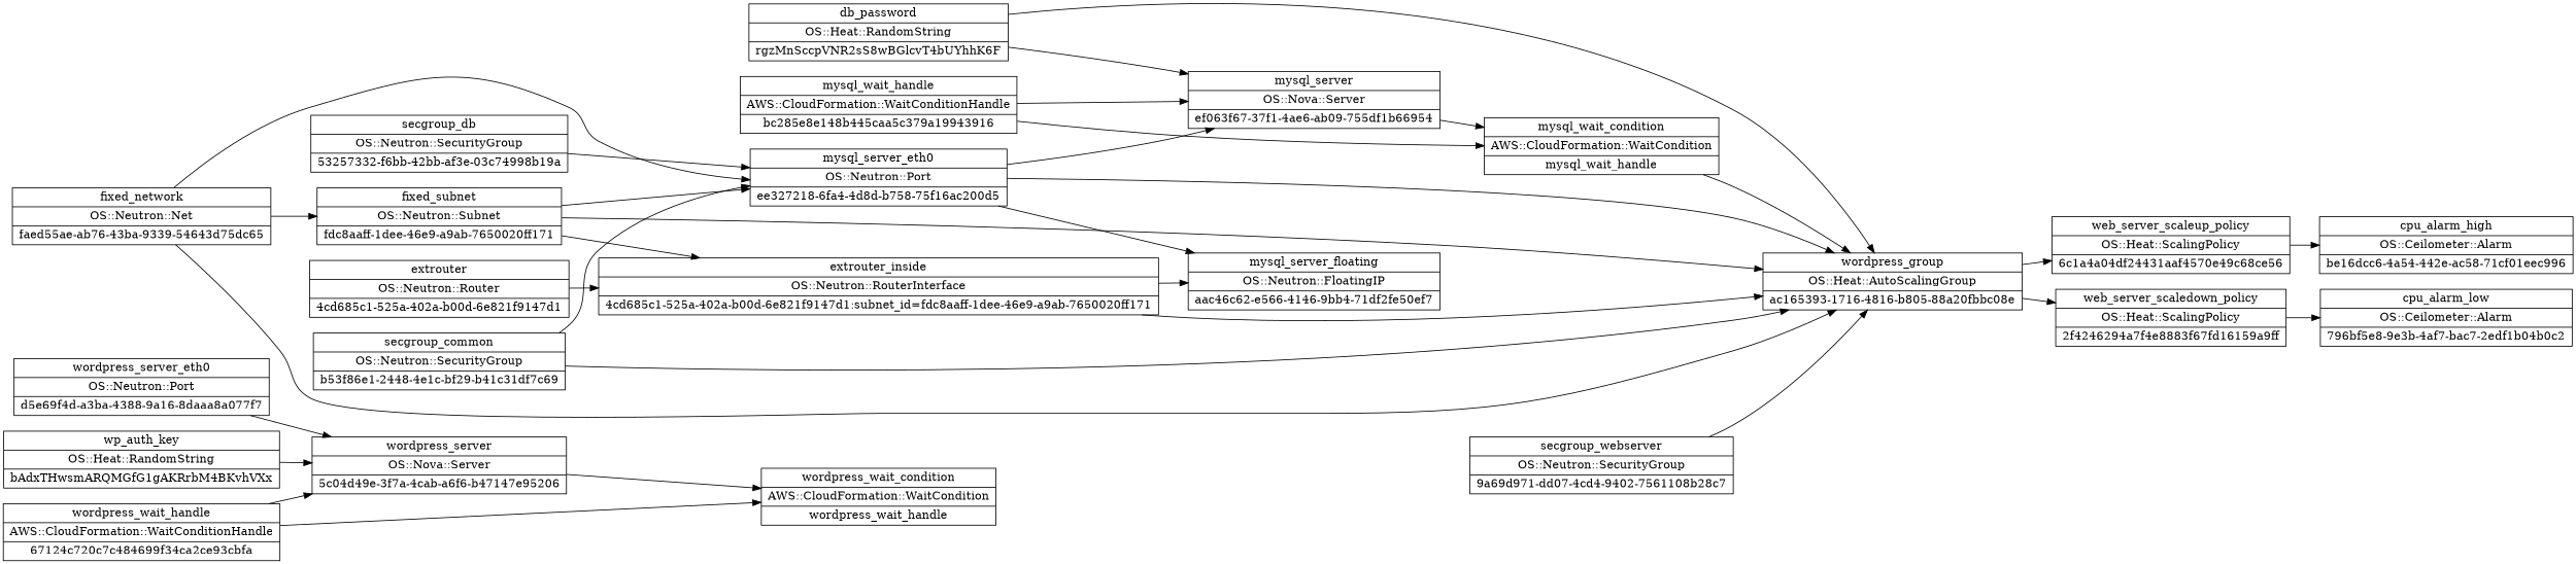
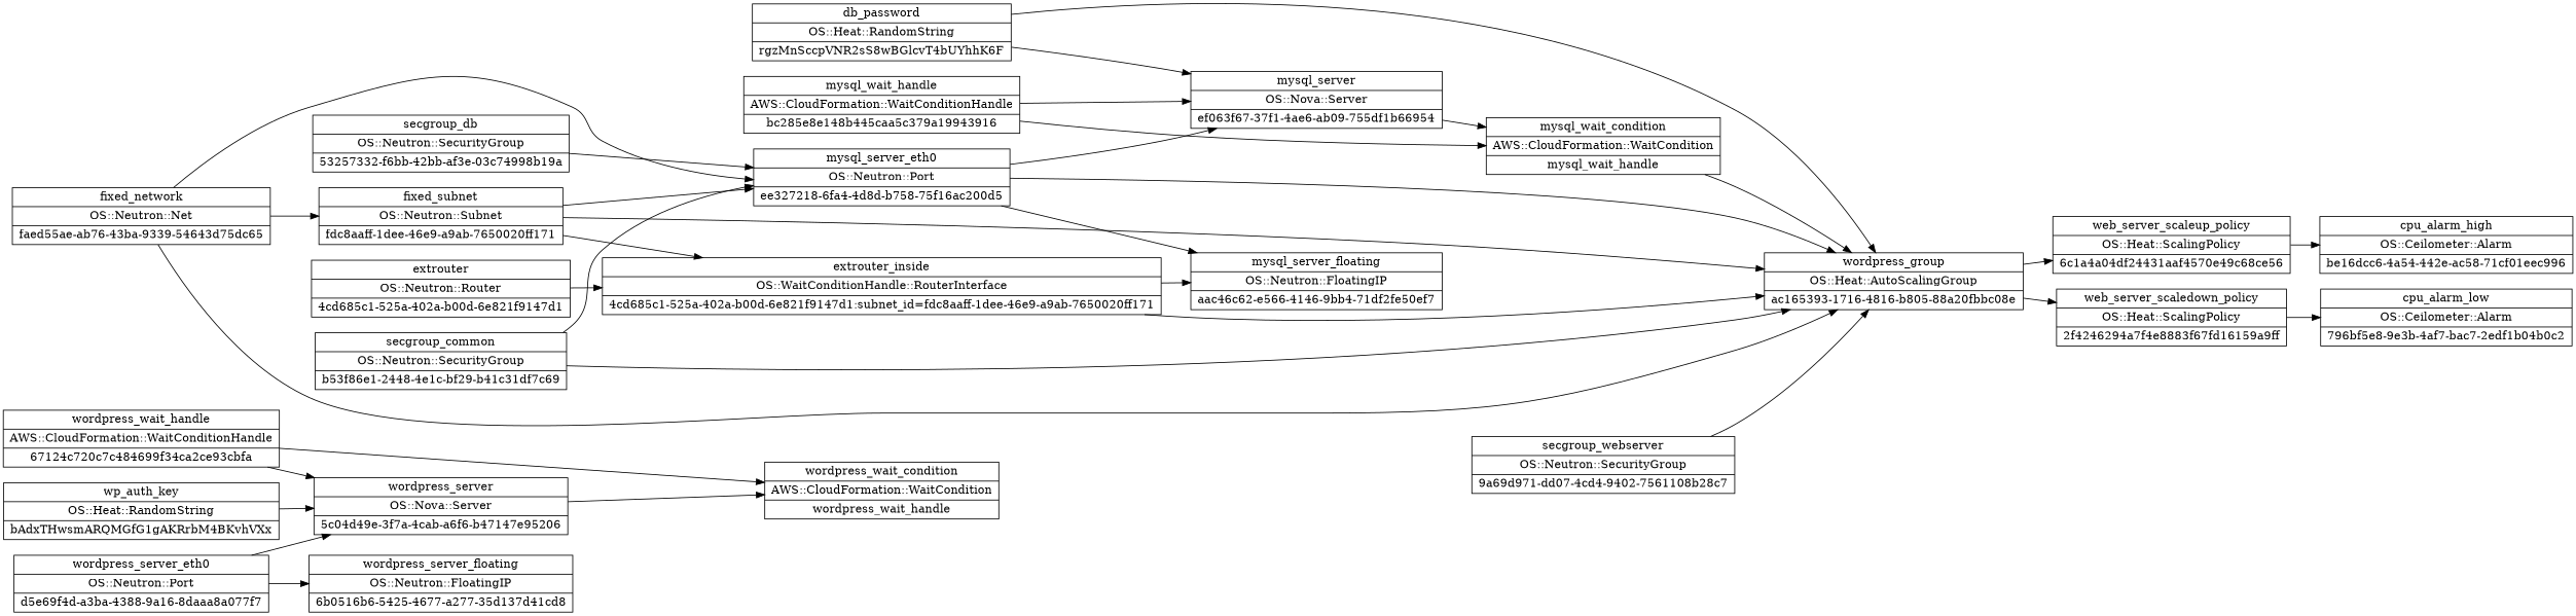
  digraph {
    rankdir=LR
    node [shape=record]
    n1 [label="wordpress_server | OS::Nova::Server | 5c04d49e-3f7a-4cab-a6f6-b47147e95206"]
    n2 [label="wordpress_wait_condition | AWS::CloudFormation::WaitCondition | wordpress_wait_handle"]
    n3 [label="wordpress_server_eth0 | OS::Neutron::Port | d5e69f4d-a3ba-4388-9a16-8daaa8a077f7"]
+   n4 [label="wordpress_server_floating | OS::Neutron::FloatingIP | 6b0516b6-5425-4677-a277-35d137d41cd8"]
    n5 [label="wordpress_wait_handle | AWS::CloudFormation::WaitConditionHandle | 67124c720c7c484699f34ca2ce93cbfa"]
    n6 [label="wp_auth_key | OS::Heat::RandomString | bAdxTHwsmARQMGfG1gAKRrbM4BKvhVXx"]
    n7 [label="cpu_alarm_high | OS::Ceilometer::Alarm | be16dcc6-4a54-442e-ac58-71cf01eec996"]
    n8 [label="cpu_alarm_low | OS::Ceilometer::Alarm | 796bf5e8-9e3b-4af7-bac7-2edf1b04b0c2"]
    n9 [label="db_password | OS::Heat::RandomString | rgzMnSccpVNR2sS8wBGlcvT4bUYhhK6F"]
    n10 [label="mysql_server | OS::Nova::Server | ef063f67-37f1-4ae6-ab09-755df1b66954"]
    n11 [label="wordpress_group | OS::Heat::AutoScalingGroup | ac165393-1716-4816-b805-88a20fbbc08e"]
    n12 [label="mysql_wait_condition | AWS::CloudFormation::WaitCondition | mysql_wait_handle"]
    n13 [label="web_server_scaledown_policy | OS::Heat::ScalingPolicy | 2f4246294a7f4e8883f67fd16159a9ff"]
    n14 [label="web_server_scaleup_policy | OS::Heat::ScalingPolicy | 6c1a4a04df24431aaf4570e49c68ce56"]
    n15 [label="extrouter | OS::Neutron::Router | 4cd685c1-525a-402a-b00d-6e821f9147d1"]
-   n16 [label="extrouter_inside | OS::Neutron::RouterInterface | 4cd685c1-525a-402a-b00d-6e821f9147d1:subnet_id=fdc8aaff-1dee-46e9-a9ab-7650020ff171"]
+   n16 [label="extrouter_inside | OS::WaitConditionHandle::RouterInterface | 4cd685c1-525a-402a-b00d-6e821f9147d1:subnet_id=fdc8aaff-1dee-46e9-a9ab-7650020ff171"]
    n17 [label="mysql_server_floating | OS::Neutron::FloatingIP | aac46c62-e566-4146-9bb4-71df2fe50ef7"]
    n18 [label="fixed_network | OS::Neutron::Net | faed55ae-ab76-43ba-9339-54643d75dc65"]
    n19 [label="fixed_subnet | OS::Neutron::Subnet | fdc8aaff-1dee-46e9-a9ab-7650020ff171"]
    n20 [label="mysql_server_eth0 | OS::Neutron::Port | ee327218-6fa4-4d8d-b758-75f16ac200d5"]
    n21 [label="mysql_wait_handle | AWS::CloudFormation::WaitConditionHandle | bc285e8e148b445caa5c379a19943916"]
    n22 [label="secgroup_common | OS::Neutron::SecurityGroup | b53f86e1-2448-4e1c-bf29-b41c31df7c69"]
    n23 [label="secgroup_db | OS::Neutron::SecurityGroup | 53257332-f6bb-42bb-af3e-03c74998b19a"]
    n24 [label="secgroup_webserver | OS::Neutron::SecurityGroup | 9a69d971-dd07-4cd4-9402-7561108b28c7"]
    n1 -> n2
    n3 -> n1
+   n3 -> n4
    n5 -> n1
    n5 -> n2
    n6 -> n1
    n9 -> n10
    n9 -> n11
    n10 -> n12
    n11 -> n13
    n11 -> n14
    n12 -> n11
    n13 -> n8
    n14 -> n7
    n15 -> n16
    n16 -> n11
    n16 -> n17
    n18 -> n11
    n18 -> n19
    n18 -> n20
    n19 -> n11
    n19 -> n16
    n19 -> n20
    n20 -> n10
    n20 -> n11
    n20 -> n17
    n21 -> n10
    n21 -> n12
    n22 -> n11
    n22 -> n20
    n23 -> n20
    n24 -> n11
  }
